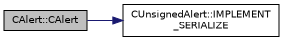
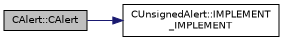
  digraph {
    rankdir=LR
    node [color=black fontname=Helvetica fontsize=10 shape=record style=filled]
    n1 [fillcolor=grey75 fontcolor=black height=0.2 label="CAlert::CAlert" width=0.4]
-   n2 [fillcolor=white height=0.2 label="CUnsignedAlert::IMPLEMENT\l_SERIALIZE" width=0.4]
+   n2 [fillcolor=white height=0.2 label="CUnsignedAlert::IMPLEMENT\l_IMPLEMENT" width=0.4]
    n1 -> n2 [color=midnightblue fontname=Helvetica fontsize=10 labelfontname=Helvetica labelfontsize=10 style=solid]
  }
